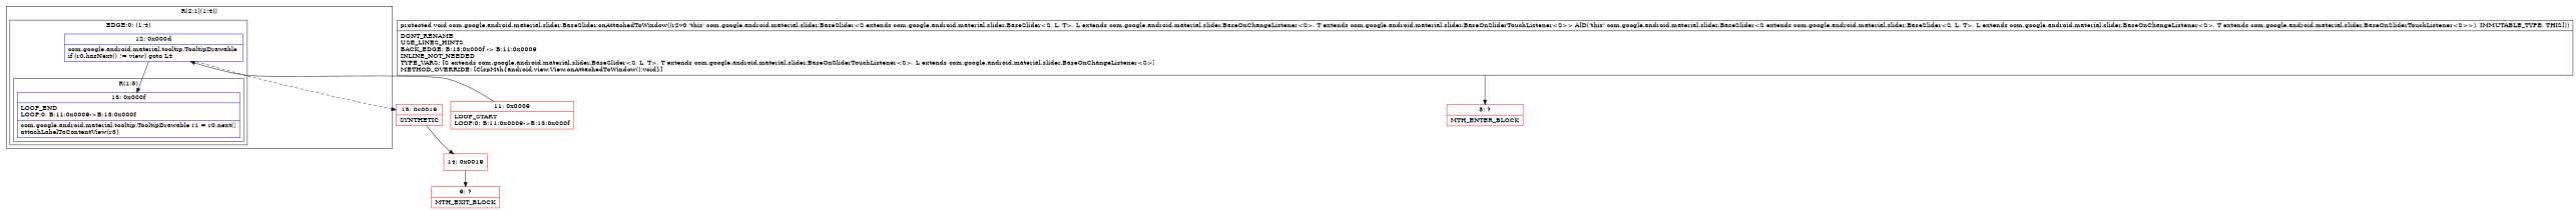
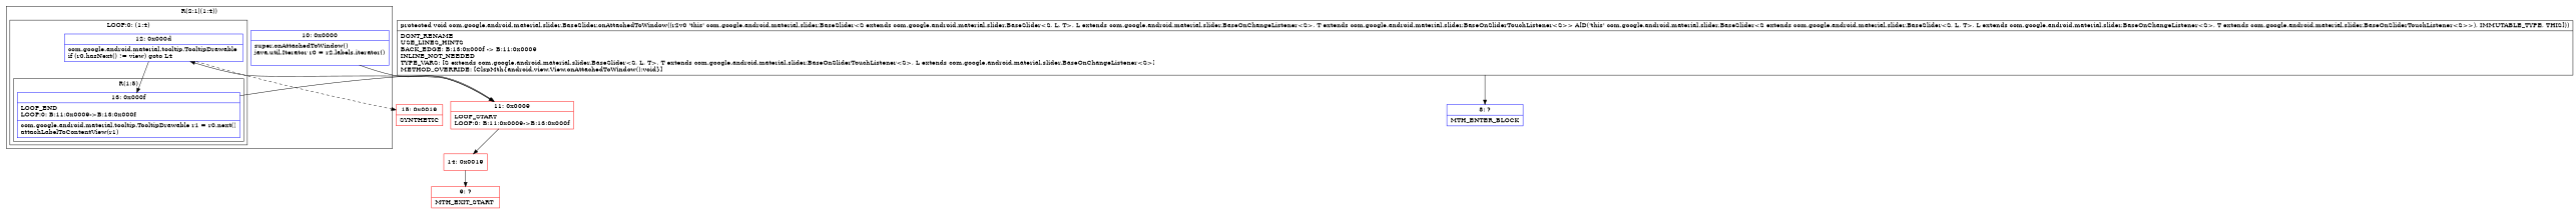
  digraph {
    fontname="DejaVu Serif"
    node [color=red fontname="DejaVu Serif" shape=record]
    edge [fontname="DejaVu Serif"]
-   n1 [color=blue label="{13\:\ 0x000f|LOOP_END\lLOOP:0: B:11:0x0009\-\>B:13:0x000f\l|com.google.android.material.tooltip.TooltipDrawable r1 = r0.next()\lattachLabelToContentView(r3)\l}"]
+   n1 [color=blue label="{13\:\ 0x000f|LOOP_END\lLOOP:0: B:11:0x0009\-\>B:13:0x000f\l|com.google.android.material.tooltip.TooltipDrawable r1 = r0.next()\lattachLabelToContentView(r1)\l}"]
    n2 [color=blue label="{12\:\ 0x000d|com.google.android.material.tooltip.TooltipDrawable \lif (r0.hasNext() != view) goto L4\l}"]
+   n3 [color=blue label="{10\:\ 0x0000|super.onAttachedToWindow()\ljava.util.Iterator r0 = r2.labels.iterator()\l\l}"]
    n4 [label="{11\:\ 0x0009|LOOP_START\lLOOP:0: B:11:0x0009\-\>B:13:0x000f\l}"]
    n5 [label="{15\:\ 0x0019|SYNTHETIC\l}"]
    n6 [label="{14\:\ 0x0019}"]
-   n7 [label="{8\:\ ?|MTH_ENTER_BLOCK\l}"]
-   n8 [label="{9\:\ ?|MTH_EXIT_BLOCK\l}"]
+   n7 [color=blue label="{8\:\ ?|MTH_ENTER_BLOCK\l}"]
+   n8 [label="{9\:\ ?|MTH_EXIT_START\l}"]
    n9 [label="{protected void com.google.android.material.slider.BaseSlider.onAttachedToWindow((r2v0 'this' com.google.android.material.slider.BaseSlider\<S extends com.google.android.material.slider.BaseSlider\<S, L, T\>, L extends com.google.android.material.slider.BaseOnChangeListener\<S\>, T extends com.google.android.material.slider.BaseOnSliderTouchListener\<S\>\> A[D('this' com.google.android.material.slider.BaseSlider\<S extends com.google.android.material.slider.BaseSlider\<S, L, T\>, L extends com.google.android.material.slider.BaseOnChangeListener\<S\>, T extends com.google.android.material.slider.BaseOnSliderTouchListener\<S\>\>), IMMUTABLE_TYPE, THIS]))  | DONT_RENAME\lUSE_LINES_HINTS\lBACK_EDGE: B:13:0x000f \-\> B:11:0x0009\lINLINE_NOT_NEEDED\lTYPE_VARS: [S extends com.google.android.material.slider.BaseSlider\<S, L, T\>, T extends com.google.android.material.slider.BaseOnSliderTouchListener\<S\>, L extends com.google.android.material.slider.BaseOnChangeListener\<S\>]\lMETHOD_OVERRIDE: [ClspMth\{android.view.View.onAttachedToWindow():void\}]\l}" color=""]
    subgraph cluster_1 {
      label="R(2:1|(1:4))"
+     n3
      subgraph cluster_2 {
-       label="EDGE:0: (1:4)"
+       label="LOOP:0: (1:4)"
        n2
        subgraph cluster_3 {
          label="R(1:5)"
          n1
        }
      }
    }
+   n1 -> n4
    n2 -> n1
    n2 -> n5 [style=dashed]
+   n3 -> n4
    n4 -> n2
-   n5 -> n6
+   n4 -> n6
    n6 -> n8
    n9 -> n7
  }
